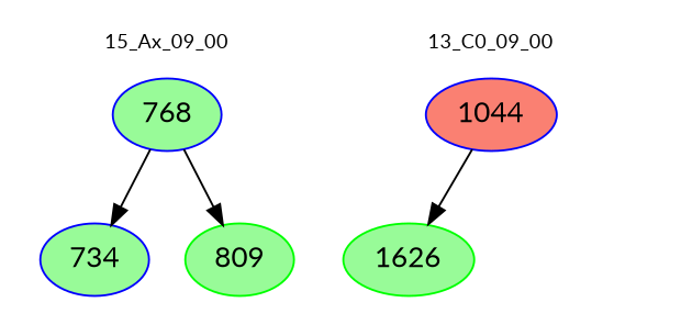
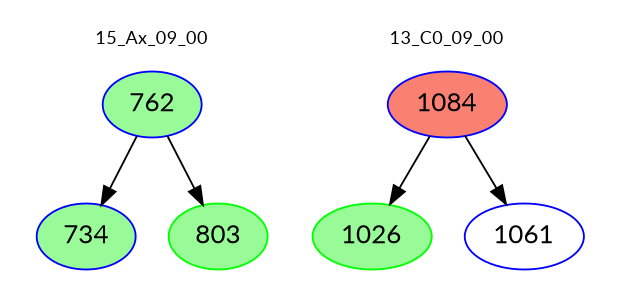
  digraph {
    fontname=Lato
    node [color=blue fillcolor=palegreen fontname=Lato style=filled]
    edge [color=black fontname=Lato]
-   n1 [label=768]
+   n1 [label=762]
    n2 [label=734]
-   n3 [color=green label=809]
-   n4 [fillcolor=salmon label=1044]
-   n5 [color=green label=1626]
+   n3 [color=green label=803]
+   n4 [fillcolor=salmon label=1084]
+   n5 [color=green label=1026]
+   n6 [fillcolor=white label=1061]
    subgraph cluster_1 {
      color=white
      fontsize=10
      label="15_Ax_09_00"
      n1
      n2
      n3
    }
    subgraph cluster_2 {
      color=white
      fontsize=10
      label="13_C0_09_00"
      n4
      n5
+     n6
    }
    n1 -> n2
    n1 -> n3
    n4 -> n5
+   n4 -> n6
  }
